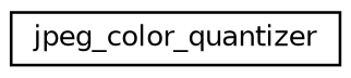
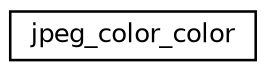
  digraph {
    rankdir=LR
-   n1 [color=black fillcolor=white fontname=Helvetica fontsize=10 height=0.2 label=jpeg_color_quantizer shape=record style=filled width=0.4]
+   n1 [color=black fillcolor=white fontname=Helvetica fontsize=10 height=0.2 label=jpeg_color_color shape=record style=filled width=0.4]
  }
